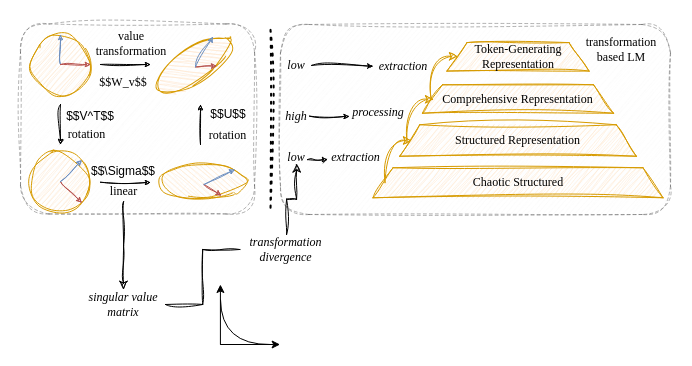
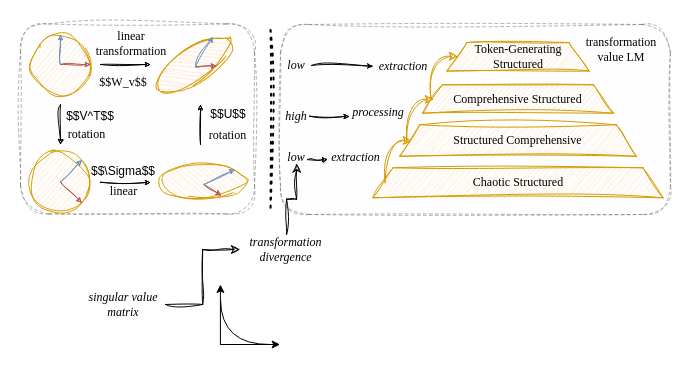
  <mxCell id="0" />
  <mxCell id="1" parent="0" />
  <mxCell id="2" value="" style="rounded=1;whiteSpace=wrap;html=1;dashed=1;fillColor=#f5f5f5;fontColor=#333333;strokeColor=#666666;sketch=1;curveFitting=1;jiggle=2;textOpacity=50;opacity=50;" vertex="1" parent="1"><mxGeometry x="20" y="23.45" width="234.04" height="190" as="geometry" /></mxCell>
  <mxCell id="3" value="" style="rounded=1;whiteSpace=wrap;html=1;dashed=1;fillColor=#f5f5f5;fontColor=#333333;strokeColor=#666666;sketch=1;curveFitting=1;jiggle=2;textOpacity=50;opacity=50;" vertex="1" parent="1"><mxGeometry x="280" y="24" width="390" height="190" as="geometry" /></mxCell>
  <mxCell id="4" style="rounded=0;orthogonalLoop=1;jettySize=auto;html=1;endSize=3;strokeColor=#000000;sketch=1;curveFitting=1;jiggle=2;" parent="1" edge="1"><mxGeometry relative="1" as="geometry"><mxPoint x="150" y="64" as="targetPoint" /><mxPoint x="100" y="64" as="sourcePoint" /></mxGeometry></mxCell>
  <mxCell id="5" style="rounded=0;orthogonalLoop=1;jettySize=auto;html=1;endSize=3;strokeColor=#000000;fontColor=#000000;sketch=1;curveFitting=1;jiggle=2;" parent="1" edge="1"><mxGeometry relative="1" as="geometry"><mxPoint x="60" y="104" as="sourcePoint" /><mxPoint x="60" y="144" as="targetPoint" /></mxGeometry></mxCell>
  <mxCell id="6" value="" style="ellipse;whiteSpace=wrap;html=1;aspect=fixed;fillColor=#ffe6cc;strokeColor=#d79b00;shadow=0;sketch=1;curveFitting=1;jiggle=2;" parent="1" vertex="1"><mxGeometry x="30" y="34" width="60" height="60" as="geometry" /></mxCell>
  <mxCell id="7" value="" style="group;sketch=1;curveFitting=1;jiggle=2;" parent="1" vertex="1" connectable="0"><mxGeometry x="60" y="34" width="30" height="30" as="geometry" /></mxCell>
  <mxCell id="8" value="" style="endArrow=classic;html=1;rounded=0;endSize=3;strokeColor=#6c8ebf;fillColor=#dae8fc;sketch=1;curveFitting=1;jiggle=2;" parent="7" edge="1"><mxGeometry width="50" height="50" relative="1" as="geometry"><mxPoint y="30" as="sourcePoint" /><mxPoint as="targetPoint" /></mxGeometry></mxCell>
  <mxCell id="9" value="" style="endArrow=classic;html=1;rounded=1;startSize=6;endSize=3;strokeColor=#b85450;curved=0;fillColor=#f8cecc;sketch=1;curveFitting=1;jiggle=2;" parent="1" edge="1"><mxGeometry width="50" height="50" relative="1" as="geometry"><mxPoint x="60" y="64" as="sourcePoint" /><mxPoint x="90" y="64" as="targetPoint" /></mxGeometry></mxCell>
  <mxCell id="10" value="" style="group;fillColor=none;sketch=1;curveFitting=1;jiggle=2;" parent="1" vertex="1" connectable="0"><mxGeometry x="160" y="164" width="86.56" height="33.28" as="geometry" /></mxCell>
  <mxCell id="11" value="" style="ellipse;whiteSpace=wrap;html=1;rotation=90;fillColor=#ffe6cc;strokeColor=#d79b00;sketch=1;curveFitting=1;jiggle=2;" parent="10" vertex="1"><mxGeometry x="26.64" y="-26.64" width="33.28" height="86.56" as="geometry" /></mxCell>
  <mxCell id="12" value="" style="endArrow=classic;html=1;rounded=0;startSize=6;endSize=3;strokeColor=#b85450;entryX=0.931;entryY=0.297;entryDx=0;entryDy=0;entryPerimeter=0;fillColor=#f8cecc;sketch=1;curveFitting=1;jiggle=2;" parent="10" target="11" edge="1"><mxGeometry width="50" height="50" relative="1" as="geometry"><mxPoint x="43.56" y="20" as="sourcePoint" /><mxPoint x="51.702" y="33.442" as="targetPoint" /></mxGeometry></mxCell>
  <mxCell id="13" value="" style="endArrow=classic;html=1;rounded=0;endSize=3;strokeColor=#6c8ebf;entryX=0;entryY=0;entryDx=0;entryDy=0;fillColor=#dae8fc;sketch=1;curveFitting=1;jiggle=2;" parent="10" target="11" edge="1"><mxGeometry width="50" height="50" relative="1" as="geometry"><mxPoint x="43.56" y="20" as="sourcePoint" /><mxPoint x="62.56" y="4" as="targetPoint" /></mxGeometry></mxCell>
  <mxCell id="14" value="$$W_v$$" style="text;html=1;align=center;verticalAlign=middle;whiteSpace=wrap;rounded=0;fontFamily=Comic Sans MS;" parent="1" vertex="1"><mxGeometry x="110" y="71.5" width="26" height="20" as="geometry" /></mxCell>
  <mxCell id="15" value="$$V^T$$" style="text;html=1;align=center;verticalAlign=middle;whiteSpace=wrap;rounded=0;fontColor=#000000;sketch=1;curveFitting=1;jiggle=2;" parent="1" vertex="1"><mxGeometry x="75" y="105.83" width="30" height="20" as="geometry" /></mxCell>
  <mxCell id="16" style="rounded=0;orthogonalLoop=1;jettySize=auto;html=1;strokeColor=#000000;endSize=3;fontColor=#000000;sketch=1;curveFitting=1;jiggle=2;" parent="1" edge="1"><mxGeometry relative="1" as="geometry"><mxPoint x="150" y="182" as="targetPoint" /><mxPoint x="100" y="181.75" as="sourcePoint" /></mxGeometry></mxCell>
  <mxCell id="17" value="$$\Sigma$$" style="text;html=1;align=center;verticalAlign=middle;whiteSpace=wrap;rounded=0;fontColor=#000000;sketch=1;curveFitting=1;jiggle=2;" parent="1" vertex="1"><mxGeometry x="110" y="161" width="26" height="20.75" as="geometry" /></mxCell>
  <mxCell id="18" style="rounded=0;orthogonalLoop=1;jettySize=auto;html=1;endArrow=none;endFill=0;startArrow=classic;startFill=1;endSize=3;strokeColor=#000000;startSize=3;fontColor=#000000;sketch=1;curveFitting=1;jiggle=2;" parent="1" edge="1"><mxGeometry relative="1" as="geometry"><mxPoint x="200" y="104" as="sourcePoint" /><mxPoint x="200" y="144" as="targetPoint" /></mxGeometry></mxCell>
  <mxCell id="19" value="$$U$$" style="text;html=1;align=center;verticalAlign=middle;whiteSpace=wrap;rounded=0;fontColor=#000000;sketch=1;curveFitting=1;jiggle=2;" parent="1" vertex="1"><mxGeometry x="217.63" y="104" width="20" height="20" as="geometry" /></mxCell>
  <mxCell id="20" value="" style="endArrow=none;dashed=1;html=1;dashPattern=1 3;strokeWidth=2;rounded=0;sketch=1;curveFitting=1;jiggle=2;" parent="1" edge="1"><mxGeometry width="50" height="50" relative="1" as="geometry"><mxPoint x="270" y="29.38" as="sourcePoint" /><mxPoint x="270" y="208.63" as="targetPoint" /></mxGeometry></mxCell>
  <mxCell id="21" value="" style="ellipse;whiteSpace=wrap;html=1;rotation=55;fillColor=#ffe6cc;strokeColor=#d79b00;shadow=0;sketch=1;curveFitting=1;jiggle=2;" parent="1" vertex="1"><mxGeometry x="177" y="20.36" width="33.28" height="86.56" as="geometry" /></mxCell>
  <mxCell id="22" value="" style="endArrow=classic;html=1;rounded=0;startSize=6;endSize=3;strokeColor=#b85450;entryX=0.931;entryY=0.297;entryDx=0;entryDy=0;entryPerimeter=0;fillColor=#f8cecc;sketch=1;curveFitting=1;jiggle=2;" parent="1" target="21" edge="1"><mxGeometry width="50" height="50" relative="1" as="geometry"><mxPoint x="195" y="66.36" as="sourcePoint" /><mxPoint x="210" y="73.36" as="targetPoint" /></mxGeometry></mxCell>
  <mxCell id="23" value="" style="endArrow=classic;html=1;rounded=0;endSize=3;strokeColor=#6c8ebf;entryX=0;entryY=0;entryDx=0;entryDy=0;fillColor=#dae8fc;sketch=1;curveFitting=1;jiggle=2;" parent="1" target="21" edge="1"><mxGeometry width="50" height="50" relative="1" as="geometry"><mxPoint x="195" y="66.36" as="sourcePoint" /><mxPoint x="202" y="42.36" as="targetPoint" /></mxGeometry></mxCell>
  <mxCell id="24" value="" style="group;sketch=1;curveFitting=1;jiggle=2;" parent="1" vertex="1" connectable="0"><mxGeometry x="30" y="151" width="60" height="60" as="geometry" /></mxCell>
  <mxCell id="25" value="" style="ellipse;whiteSpace=wrap;html=1;aspect=fixed;fillColor=#ffe6cc;strokeColor=#d79b00;sketch=1;curveFitting=1;jiggle=2;" parent="24" vertex="1"><mxGeometry width="60" height="60" as="geometry" /></mxCell>
  <mxCell id="26" value="" style="endArrow=classic;html=1;rounded=0;startSize=6;endSize=3;strokeColor=#b85450;entryX=1;entryY=1;entryDx=0;entryDy=0;fillColor=#f8cecc;sketch=1;curveFitting=1;jiggle=2;" parent="24" target="25" edge="1"><mxGeometry width="50" height="50" relative="1" as="geometry"><mxPoint x="30" y="30" as="sourcePoint" /><mxPoint x="52.5" y="67.5" as="targetPoint" /></mxGeometry></mxCell>
  <mxCell id="27" value="" style="endArrow=classic;html=1;rounded=0;endSize=3;strokeColor=#6c8ebf;entryX=1;entryY=0;entryDx=0;entryDy=0;fillColor=#dae8fc;sketch=1;curveFitting=1;jiggle=2;" parent="24" target="25" edge="1"><mxGeometry width="50" height="50" relative="1" as="geometry"><mxPoint x="30" y="30" as="sourcePoint" /><mxPoint x="22.5" y="15" as="targetPoint" /></mxGeometry></mxCell>
- <mxCell id="28" value="value transformation" style="text;html=1;align=center;verticalAlign=middle;whiteSpace=wrap;rounded=0;fontFamily=Comic Sans MS;" vertex="1" parent="1"><mxGeometry x="86.09" y="28.36" width="89.91" height="30" as="geometry" /></mxCell>
+ <mxCell id="28" value="linear transformation" style="text;html=1;align=center;verticalAlign=middle;whiteSpace=wrap;rounded=0;fontFamily=Comic Sans MS;" vertex="1" parent="1"><mxGeometry x="86.09" y="28.36" width="89.91" height="30" as="geometry" /></mxCell>
  <mxCell id="29" value="rotation" style="text;html=1;align=center;verticalAlign=middle;whiteSpace=wrap;rounded=0;fontFamily=Comic Sans MS;" vertex="1" parent="1"><mxGeometry x="60" y="121.83" width="52.82" height="24" as="geometry" /></mxCell>
- <mxCell id="30" style="edgeStyle=orthogonalEdgeStyle;rounded=0;orthogonalLoop=1;jettySize=auto;html=1;entryX=0.5;entryY=0;entryDx=0;entryDy=0;sketch=1;curveFitting=1;jiggle=2;" edge="1" parent="1" source="31" target="52"><mxGeometry relative="1" as="geometry" /></mxCell>
  <mxCell id="31" value="linear" style="text;html=1;align=center;verticalAlign=middle;whiteSpace=wrap;rounded=0;fontFamily=Comic Sans MS;" vertex="1" parent="1"><mxGeometry x="101.55" y="181.75" width="42.91" height="19.3" as="geometry" /></mxCell>
  <mxCell id="32" style="edgeStyle=orthogonalEdgeStyle;rounded=0;orthogonalLoop=1;jettySize=auto;html=1;entryX=0;entryY=0.5;entryDx=0;entryDy=0;exitX=0;exitY=0.5;exitDx=0;exitDy=0;curved=1;sketch=1;curveFitting=1;jiggle=2;fillColor=#ffe6cc;strokeColor=#d79b00;" edge="1" parent="1"><mxGeometry relative="1" as="geometry"><mxPoint x="384.51" y="182.28" as="sourcePoint" /><mxPoint x="411.23" y="140.005" as="targetPoint" /><Array as="points"><mxPoint x="384.5" y="139.83" /></Array></mxGeometry></mxCell>
  <mxCell id="33" value="&lt;span style=&quot;font-family: &amp;quot;Comic Sans MS&amp;quot;;&quot;&gt;Chaotic Structured&lt;/span&gt;" style="shape=trapezoid;perimeter=trapezoidPerimeter;whiteSpace=wrap;html=1;fixedSize=1;fillColor=#ffe6cc;strokeColor=#d79b00;sketch=1;curveFitting=1;jiggle=2;" vertex="1" parent="1"><mxGeometry x="372.51" y="167.28" width="290" height="30" as="geometry" /></mxCell>
- <mxCell id="34" value="&lt;span style=&quot;font-family: &amp;quot;Comic Sans MS&amp;quot;;&quot;&gt;Structured Representation&lt;/span&gt;" style="shape=trapezoid;perimeter=trapezoidPerimeter;whiteSpace=wrap;html=1;fixedSize=1;fillColor=#ffe6cc;strokeColor=#d79b00;sketch=1;curveFitting=1;jiggle=2;" vertex="1" parent="1"><mxGeometry x="399.23" y="124.28" width="236.57" height="31.45" as="geometry" /></mxCell>
- <mxCell id="35" value="&lt;span style=&quot;font-family: &amp;quot;Comic Sans MS&amp;quot;;&quot;&gt;Comprehensive Representation&lt;/span&gt;" style="shape=trapezoid;perimeter=trapezoidPerimeter;whiteSpace=wrap;html=1;fixedSize=1;fillColor=#ffe6cc;strokeColor=#d79b00;sketch=1;curveFitting=1;jiggle=2;" vertex="1" parent="1"><mxGeometry x="421.97" y="84.28" width="191.1" height="28.45" as="geometry" /></mxCell>
- <mxCell id="36" value="&lt;span style=&quot;font-family: &amp;quot;Comic Sans MS&amp;quot;;&quot;&gt;Token-Generating Representation&lt;/span&gt;" style="shape=trapezoid;perimeter=trapezoidPerimeter;whiteSpace=wrap;html=1;fixedSize=1;fillColor=#ffe6cc;strokeColor=#d79b00;sketch=1;curveFitting=1;jiggle=2;" vertex="1" parent="1"><mxGeometry x="446.5" y="42.11" width="142.04" height="28.45" as="geometry" /></mxCell>
+ <mxCell id="34" value="&lt;span style=&quot;font-family: &amp;quot;Comic Sans MS&amp;quot;;&quot;&gt;Structured Comprehensive&lt;/span&gt;" style="shape=trapezoid;perimeter=trapezoidPerimeter;whiteSpace=wrap;html=1;fixedSize=1;fillColor=#ffe6cc;strokeColor=#d79b00;sketch=1;curveFitting=1;jiggle=2;" vertex="1" parent="1"><mxGeometry x="399.23" y="124.28" width="236.57" height="31.45" as="geometry" /></mxCell>
+ <mxCell id="35" value="&lt;span style=&quot;font-family: &amp;quot;Comic Sans MS&amp;quot;;&quot;&gt;Comprehensive Structured&lt;/span&gt;" style="shape=trapezoid;perimeter=trapezoidPerimeter;whiteSpace=wrap;html=1;fixedSize=1;fillColor=#ffe6cc;strokeColor=#d79b00;sketch=1;curveFitting=1;jiggle=2;" vertex="1" parent="1"><mxGeometry x="421.97" y="84.28" width="191.1" height="28.45" as="geometry" /></mxCell>
+ <mxCell id="36" value="&lt;span style=&quot;font-family: &amp;quot;Comic Sans MS&amp;quot;;&quot;&gt;Token-Generating Structured&lt;/span&gt;" style="shape=trapezoid;perimeter=trapezoidPerimeter;whiteSpace=wrap;html=1;fixedSize=1;fillColor=#ffe6cc;strokeColor=#d79b00;sketch=1;curveFitting=1;jiggle=2;" vertex="1" parent="1"><mxGeometry x="446.5" y="42.11" width="142.04" height="28.45" as="geometry" /></mxCell>
  <mxCell id="37" style="edgeStyle=orthogonalEdgeStyle;rounded=0;orthogonalLoop=1;jettySize=auto;html=1;entryX=0;entryY=0.5;entryDx=0;entryDy=0;exitX=0;exitY=0.5;exitDx=0;exitDy=0;curved=1;sketch=1;curveFitting=1;jiggle=2;fillColor=#ffe6cc;strokeColor=#d79b00;" edge="1" parent="1"><mxGeometry relative="1" as="geometry"><mxPoint x="406.51" y="141.1" as="sourcePoint" /><mxPoint x="433.23" y="98.825" as="targetPoint" /><Array as="points"><mxPoint x="406.5" y="98.65" /></Array></mxGeometry></mxCell>
  <mxCell id="38" style="edgeStyle=orthogonalEdgeStyle;rounded=0;orthogonalLoop=1;jettySize=auto;html=1;entryX=0;entryY=0.5;entryDx=0;entryDy=0;curved=1;sketch=1;curveFitting=1;jiggle=2;fillColor=#ffe6cc;strokeColor=#d79b00;" edge="1" parent="1"><mxGeometry relative="1" as="geometry"><mxPoint x="430.5" y="97.83" as="sourcePoint" /><mxPoint x="457.23" y="55.875" as="targetPoint" /><Array as="points"><mxPoint x="430.5" y="55.7" /></Array></mxGeometry></mxCell>
  <mxCell id="39" value="extraction" style="text;html=1;align=center;verticalAlign=middle;whiteSpace=wrap;rounded=0;fontStyle=2;fontFamily=Comic Sans MS;" vertex="1" parent="1"><mxGeometry x="327" y="147.28" width="57" height="20" as="geometry" /></mxCell>
  <mxCell id="40" value="processing" style="text;html=1;align=center;verticalAlign=middle;whiteSpace=wrap;rounded=0;fontColor=#000000;fontStyle=2;fontFamily=Comic Sans MS;" vertex="1" parent="1"><mxGeometry x="346.33" y="104" width="64.17" height="16.33" as="geometry" /></mxCell>
  <mxCell id="41" value="extraction" style="text;html=1;align=center;verticalAlign=middle;whiteSpace=wrap;rounded=0;fontStyle=2;fontFamily=Comic Sans MS;" vertex="1" parent="1"><mxGeometry x="370" y="55.83" width="66" height="20" as="geometry" /></mxCell>
  <mxCell id="42" style="edgeStyle=orthogonalEdgeStyle;rounded=0;orthogonalLoop=1;jettySize=auto;html=1;entryX=0.5;entryY=1;entryDx=0;entryDy=0;sketch=1;curveFitting=1;jiggle=2;" edge="1" parent="1" source="43" target="46"><mxGeometry relative="1" as="geometry" /></mxCell>
  <mxCell id="43" value="transformation divergence" style="text;html=1;align=center;verticalAlign=middle;whiteSpace=wrap;rounded=0;fontStyle=2;fontFamily=Comic Sans MS;" vertex="1" parent="1"><mxGeometry x="239.42" y="234" width="93.39" height="30" as="geometry" /></mxCell>
  <mxCell id="44" value="low" style="text;html=1;align=center;verticalAlign=middle;whiteSpace=wrap;rounded=0;fontStyle=2;fontFamily=Comic Sans MS;" vertex="1" parent="1"><mxGeometry x="281.12" y="55.83" width="30" height="18.17" as="geometry" /></mxCell>
  <mxCell id="45" value="high" style="text;html=1;align=center;verticalAlign=middle;whiteSpace=wrap;rounded=0;fontStyle=2;fontFamily=Comic Sans MS;" vertex="1" parent="1"><mxGeometry x="281.12" y="105.83" width="30" height="20" as="geometry" /></mxCell>
  <mxCell id="46" value="low" style="text;html=1;align=center;verticalAlign=middle;whiteSpace=wrap;rounded=0;fontStyle=2;fontFamily=Comic Sans MS;" vertex="1" parent="1"><mxGeometry x="283.23" y="150" width="25.77" height="13.28" as="geometry" /></mxCell>
  <mxCell id="47" value="rotation" style="text;html=1;align=center;verticalAlign=middle;whiteSpace=wrap;rounded=0;fontFamily=Comic Sans MS;" vertex="1" parent="1"><mxGeometry x="201.22" y="123.28" width="52.82" height="24" as="geometry" /></mxCell>
  <mxCell id="48" style="rounded=0;orthogonalLoop=1;jettySize=auto;html=1;endSize=3;strokeColor=#000000;sketch=1;curveFitting=1;jiggle=2;" edge="1" parent="1"><mxGeometry relative="1" as="geometry"><mxPoint x="327" y="159.11" as="targetPoint" /><mxPoint x="307" y="159.11" as="sourcePoint" /></mxGeometry></mxCell>
  <mxCell id="49" style="rounded=0;orthogonalLoop=1;jettySize=auto;html=1;endSize=3;strokeColor=#000000;sketch=1;curveFitting=1;jiggle=2;entryX=0;entryY=0.75;entryDx=0;entryDy=0;" edge="1" parent="1"><mxGeometry relative="1" as="geometry"><mxPoint x="348.81" y="115.908" as="targetPoint" /><mxPoint x="309" y="115.66" as="sourcePoint" /></mxGeometry></mxCell>
  <mxCell id="50" style="rounded=0;orthogonalLoop=1;jettySize=auto;html=1;endSize=3;strokeColor=#000000;sketch=1;curveFitting=1;jiggle=2;exitX=1;exitY=0.5;exitDx=0;exitDy=0;" edge="1" parent="1" source="44"><mxGeometry relative="1" as="geometry"><mxPoint x="372.51" y="65.66" as="targetPoint" /><mxPoint x="302.51" y="65.66" as="sourcePoint" /></mxGeometry></mxCell>
- <mxCell id="51" style="edgeStyle=orthogonalEdgeStyle;rounded=0;orthogonalLoop=1;jettySize=auto;html=1;entryX=0;entryY=0.5;entryDx=0;entryDy=0;sketch=1;curveFitting=1;jiggle=2;endArrow=none;" edge="1" parent="1" source="52" target="43"><mxGeometry relative="1" as="geometry" /></mxCell>
+ <mxCell id="51" style="edgeStyle=orthogonalEdgeStyle;rounded=0;orthogonalLoop=1;jettySize=auto;html=1;entryX=0;entryY=0.5;entryDx=0;entryDy=0;sketch=1;curveFitting=1;jiggle=2;" edge="1" parent="1" source="52" target="43"><mxGeometry relative="1" as="geometry" /></mxCell>
  <mxCell id="52" value="singular value matrix" style="text;html=1;align=center;verticalAlign=middle;whiteSpace=wrap;rounded=0;fontStyle=2;fontFamily=Comic Sans MS;" vertex="1" parent="1"><mxGeometry x="81.02" y="289" width="83.96" height="30" as="geometry" /></mxCell>
- <mxCell id="53" value="transformation based LM" style="text;html=1;align=center;verticalAlign=middle;whiteSpace=wrap;rounded=0;fontFamily=Comic Sans MS;" vertex="1" parent="1"><mxGeometry x="575.51" y="34" width="90" height="30" as="geometry" /></mxCell>
+ <mxCell id="53" value="transformation value LM" style="text;html=1;align=center;verticalAlign=middle;whiteSpace=wrap;rounded=0;fontFamily=Comic Sans MS;" vertex="1" parent="1"><mxGeometry x="575.51" y="34" width="90" height="30" as="geometry" /></mxCell>
  <mxCell id="54" value="" style="group" vertex="1" connectable="0" parent="1"><mxGeometry x="219.63" y="284" width="60" height="60" as="geometry" /></mxCell>
  <mxCell id="55" value="" style="endArrow=classic;html=1;rounded=0;" edge="1" parent="54"><mxGeometry width="50" height="50" relative="1" as="geometry"><mxPoint x="0.278" y="60" as="sourcePoint" /><mxPoint x="0.278" as="targetPoint" /></mxGeometry></mxCell>
  <mxCell id="56" value="" style="endArrow=classic;html=1;rounded=0;" edge="1" parent="54"><mxGeometry width="50" height="50" relative="1" as="geometry"><mxPoint y="60" as="sourcePoint" /><mxPoint x="60" y="60" as="targetPoint" /></mxGeometry></mxCell>
  <mxCell id="57" value="" style="endArrow=none;html=1;rounded=0;edgeStyle=orthogonalEdgeStyle;curved=1;" edge="1" parent="54"><mxGeometry width="50" height="50" relative="1" as="geometry"><mxPoint x="50.37" y="60" as="sourcePoint" /><mxPoint x="0.37" y="15" as="targetPoint" /></mxGeometry></mxCell>
